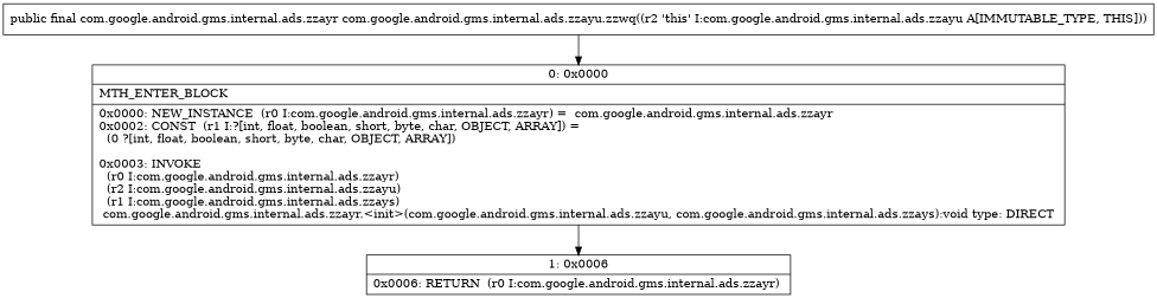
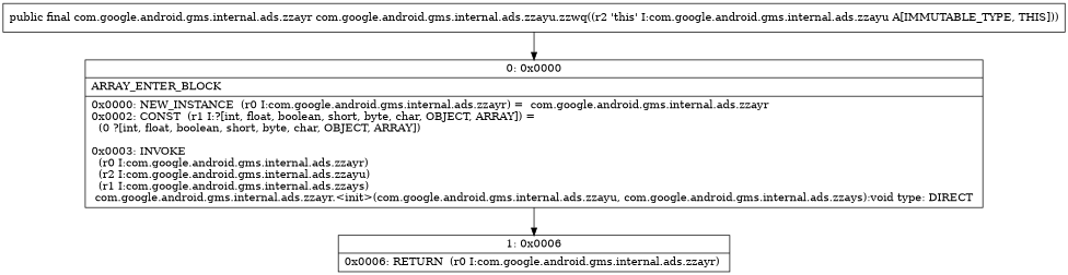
  digraph {
    node [shape=record]
-   n1 [label="{0\:\ 0x0000|MTH_ENTER_BLOCK\l|0x0000: NEW_INSTANCE  (r0 I:com.google.android.gms.internal.ads.zzayr) =  com.google.android.gms.internal.ads.zzayr \l0x0002: CONST  (r1 I:?[int, float, boolean, short, byte, char, OBJECT, ARRAY]) = \l  (0 ?[int, float, boolean, short, byte, char, OBJECT, ARRAY])\l \l0x0003: INVOKE  \l  (r0 I:com.google.android.gms.internal.ads.zzayr)\l  (r2 I:com.google.android.gms.internal.ads.zzayu)\l  (r1 I:com.google.android.gms.internal.ads.zzays)\l com.google.android.gms.internal.ads.zzayr.\<init\>(com.google.android.gms.internal.ads.zzayu, com.google.android.gms.internal.ads.zzays):void type: DIRECT \l}"]
+   n1 [label="{0\:\ 0x0000|ARRAY_ENTER_BLOCK\l|0x0000: NEW_INSTANCE  (r0 I:com.google.android.gms.internal.ads.zzayr) =  com.google.android.gms.internal.ads.zzayr \l0x0002: CONST  (r1 I:?[int, float, boolean, short, byte, char, OBJECT, ARRAY]) = \l  (0 ?[int, float, boolean, short, byte, char, OBJECT, ARRAY])\l \l0x0003: INVOKE  \l  (r0 I:com.google.android.gms.internal.ads.zzayr)\l  (r2 I:com.google.android.gms.internal.ads.zzayu)\l  (r1 I:com.google.android.gms.internal.ads.zzays)\l com.google.android.gms.internal.ads.zzayr.\<init\>(com.google.android.gms.internal.ads.zzayu, com.google.android.gms.internal.ads.zzays):void type: DIRECT \l}"]
    n2 [label="{1\:\ 0x0006|0x0006: RETURN  (r0 I:com.google.android.gms.internal.ads.zzayr) \l}"]
    n3 [label="{public final com.google.android.gms.internal.ads.zzayr com.google.android.gms.internal.ads.zzayu.zzwq((r2 'this' I:com.google.android.gms.internal.ads.zzayu A[IMMUTABLE_TYPE, THIS])) }"]
    n1 -> n2
    n3 -> n1
  }
